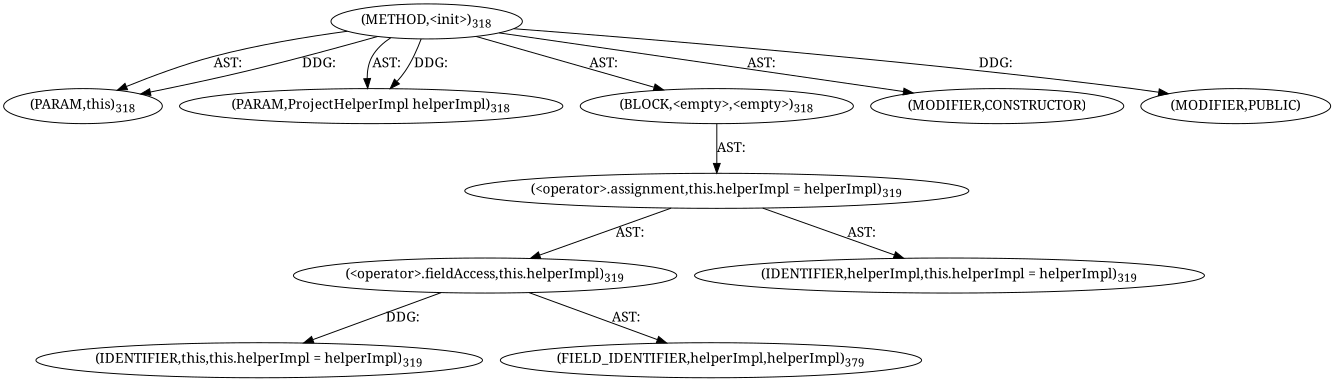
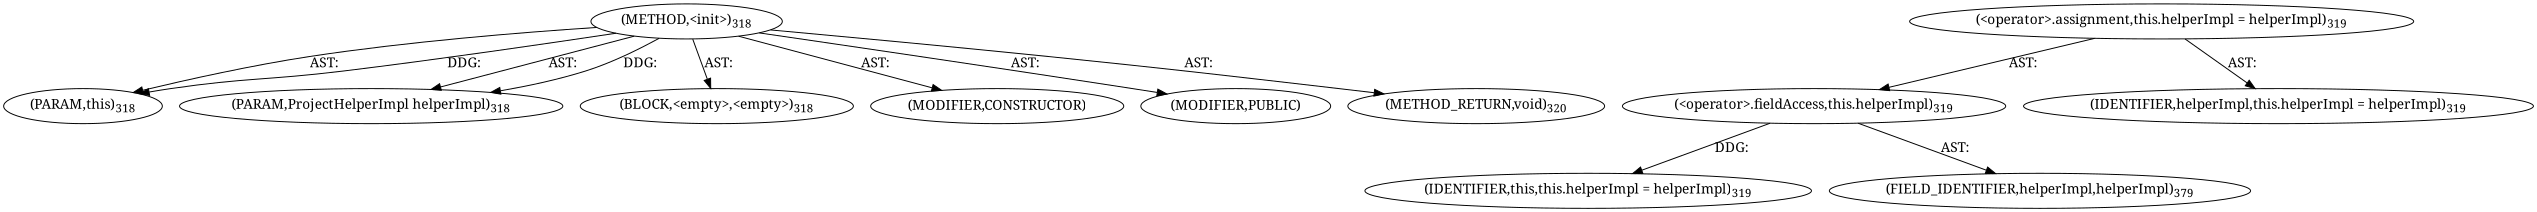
  digraph {
    fontname="Noto Serif"
    node [fontname="Noto Serif"]
    edge [fontname="Noto Serif"]
    n1 [label=<(METHOD,&lt;init&gt;)<SUB>318</SUB>>]
    n2 [label=<(PARAM,this)<SUB>318</SUB>>]
    n3 [label=<(PARAM,ProjectHelperImpl helperImpl)<SUB>318</SUB>>]
    n4 [label=<(BLOCK,&lt;empty&gt;,&lt;empty&gt;)<SUB>318</SUB>>]
    n5 [label=<(MODIFIER,CONSTRUCTOR)>]
    n6 [label=<(MODIFIER,PUBLIC)>]
+   n7 [label=<(METHOD_RETURN,void)<SUB>320</SUB>>]
    n8 [label=<(&lt;operator&gt;.assignment,this.helperImpl = helperImpl)<SUB>319</SUB>>]
    n9 [label=<(&lt;operator&gt;.fieldAccess,this.helperImpl)<SUB>319</SUB>>]
    n10 [label=<(IDENTIFIER,helperImpl,this.helperImpl = helperImpl)<SUB>319</SUB>>]
    n11 [label=<(IDENTIFIER,this,this.helperImpl = helperImpl)<SUB>319</SUB>>]
    n12 [label=<(FIELD_IDENTIFIER,helperImpl,helperImpl)<SUB>379</SUB>>]
    n1 -> n2 [label="AST: "]
    n1 -> n2 [label="DDG: "]
    n1 -> n3 [label="AST: "]
    n1 -> n3 [label="DDG: "]
    n1 -> n4 [label="AST: "]
    n1 -> n5 [label="AST: "]
-   n1 -> n6 [label="DDG: "]
-   n4 -> n8 [label="AST: "]
+   n1 -> n6 [label="AST: "]
+   n1 -> n7 [label="AST: "]
    n8 -> n9 [label="AST: "]
    n8 -> n10 [label="AST: "]
    n9 -> n11 [label="DDG: "]
    n9 -> n12 [label="AST: "]
  }
